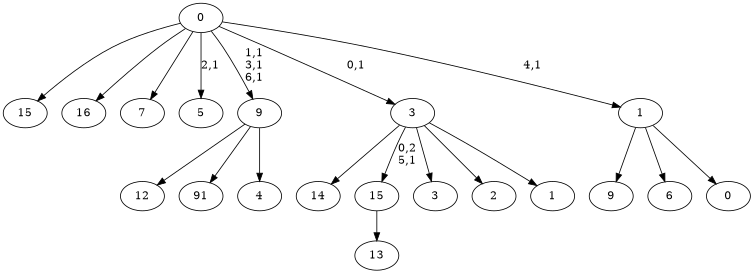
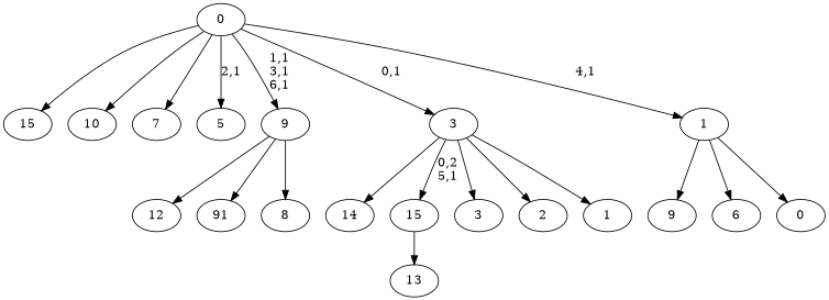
  digraph {
    n1 [label=15]
    n2 [label=14]
    n3 [label=13]
    n4 [label=12]
    n5 [label=91]
-   n6 [label=16]
+   n6 [label=10]
    n7 [label=9]
    15
    n9 [label=7]
    n10 [label=6]
    n11 [label=5]
-   n12 [label=4]
+   n12 [label=8]
    9
    n14 [label=3]
    n15 [label=2]
    n16 [label=1]
    3
    n18 [label=0]
    1
    0
    15 -> n3
    9 -> n4
    9 -> n5
    9 -> n12
    3 -> n2
    3 -> 15 [label="0,2\n5,1"]
    3 -> n14
    3 -> n15
    3 -> n16
    1 -> n7
    1 -> n10
    1 -> n18
    0 -> n1
    0 -> n6
    0 -> n9
    0 -> n11 [label="2,1"]
    0 -> 9 [label="1,1\n3,1\n6,1"]
    0 -> 3 [label="0,1"]
    0 -> 1 [label="4,1"]
  }
